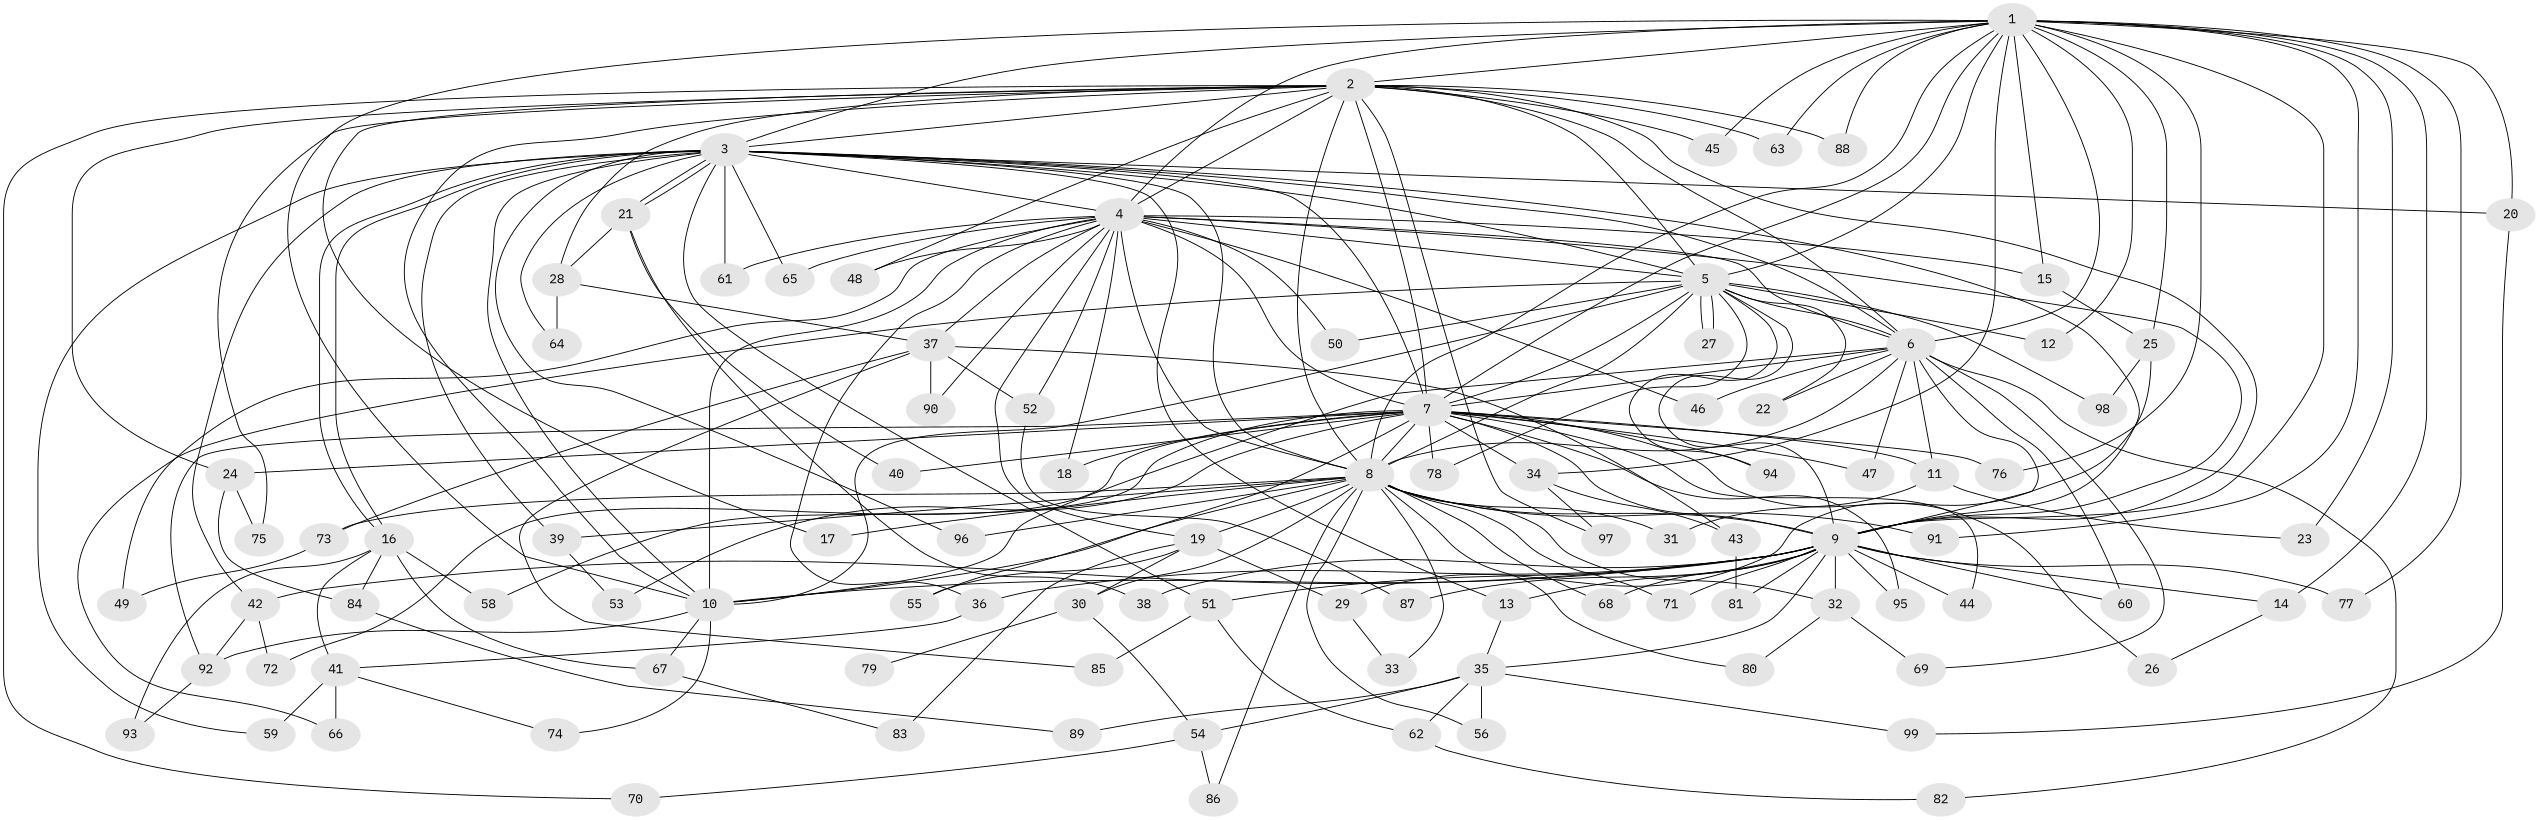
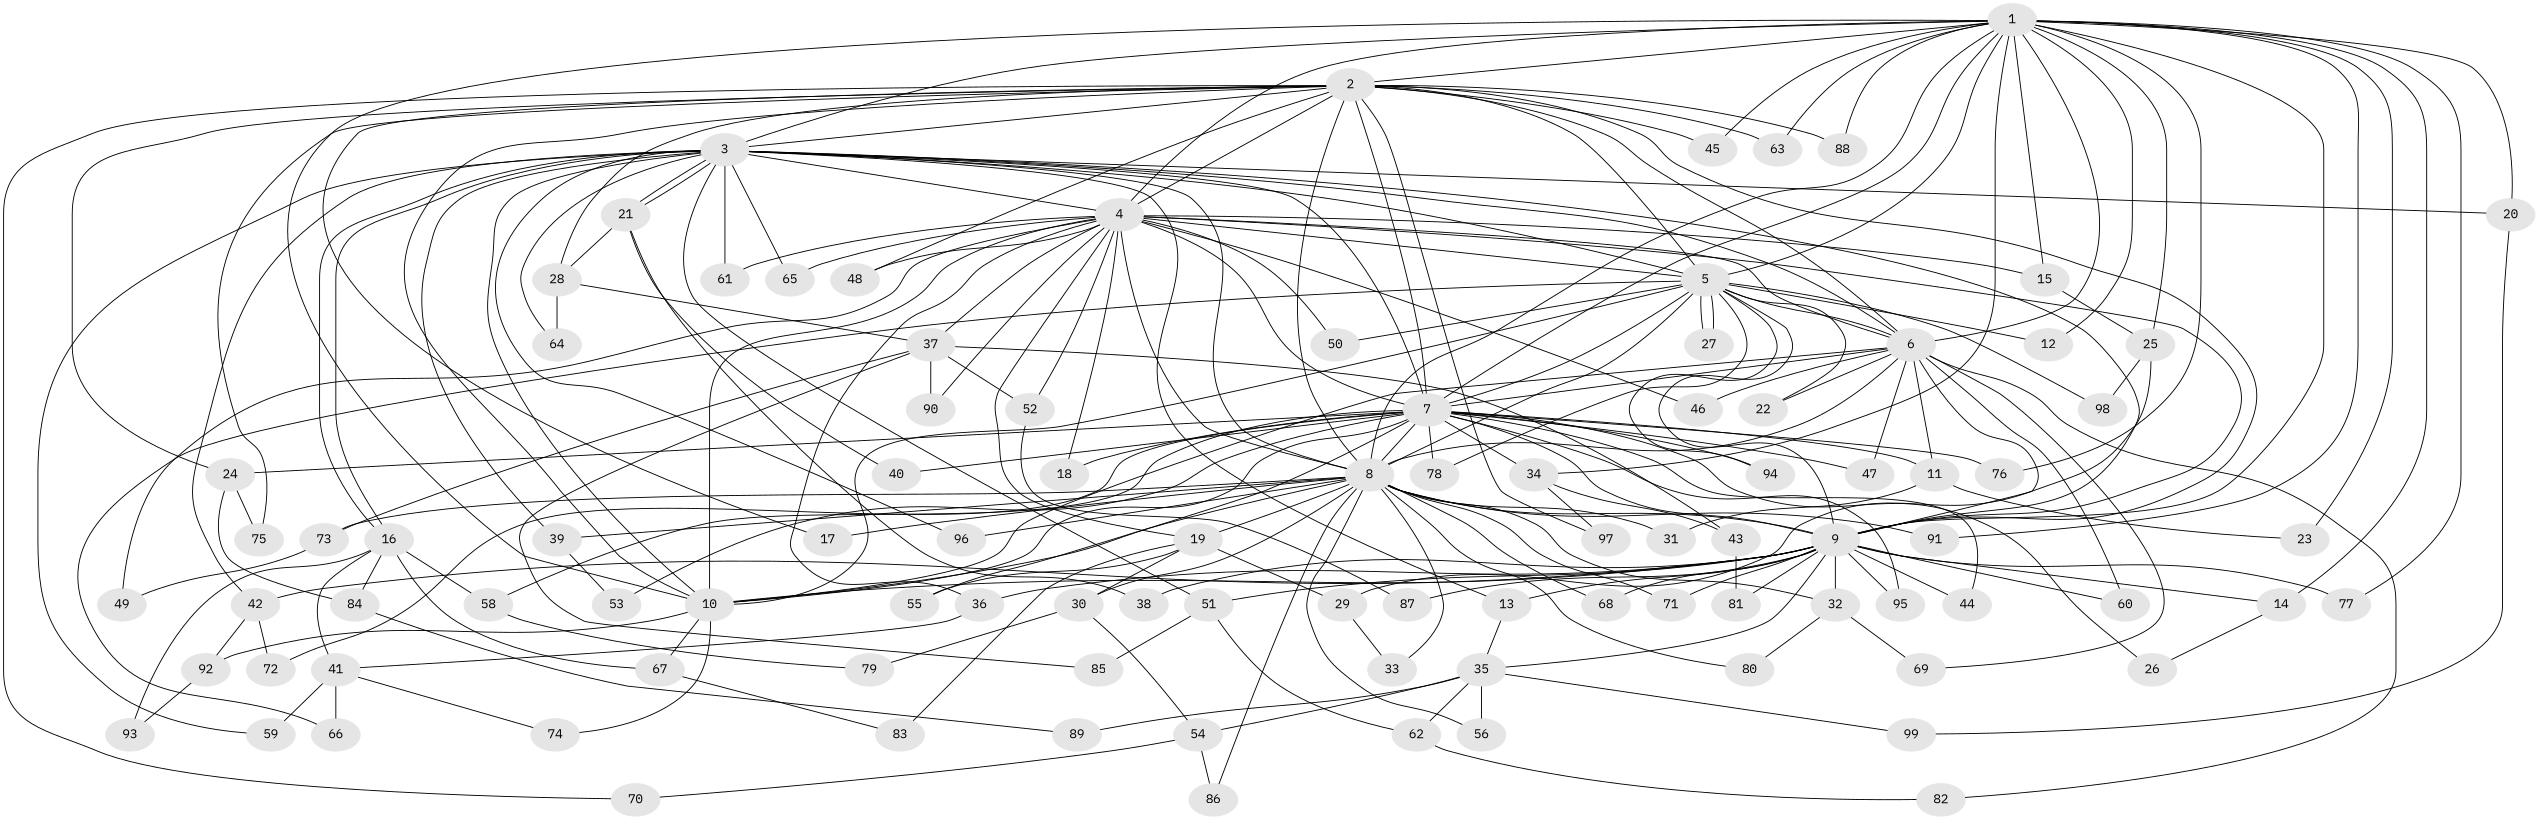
  graph {
    fontname="IBM Plex Mono"
    node [color=gray90 fontname="IBM Plex Mono" style=filled]
    edge [fontname="IBM Plex Mono"]
    1
    2
    3
    4
    5
    6
    7
    8
    9
    10
    12
    14
    15
    20
    23
    25
    34
    45
    63
    76
    77
    88
    91
    17
    24
    28
    48
    70
    75
    97
    13
    16
    21
    39
    42
    51
    59
    61
    64
    65
    96
    18
    19
    36
    37
    46
    49
    50
    52
    90
    22
    27
    66
    78
    94
    98
    11
    47
    60
    69
    82
    26
    40
    44
    53
    55
    58
    72
    95
    30
    31
    32
    33
    56
    68
    71
    73
    80
    86
    35
    38
    81
    87
    67
    74
    92
    99
    29
    43
    84
    41
    93
    62
    85
    83
    79
    54
    89
    1 -- 2
    1 -- 3
    1 -- 4
    1 -- 5
    1 -- 6
    1 -- 7
    1 -- 8
    1 -- 9
    1 -- 10
    1 -- 12
    1 -- 14
    1 -- 15
    1 -- 20
    1 -- 23
    1 -- 25
    1 -- 34
    1 -- 45
    1 -- 63
    1 -- 76
    1 -- 77
    1 -- 88
    1 -- 91
    2 -- 3
    2 -- 4
    2 -- 5
    2 -- 6
    2 -- 7
    2 -- 8
    2 -- 9
    2 -- 10
    2 -- 45
    2 -- 63
    2 -- 88
    2 -- 17
    2 -- 24
    2 -- 28
    2 -- 48
    2 -- 70
    2 -- 75
    2 -- 97
    3 -- 4
    3 -- 5
    3 -- 6
    3 -- 7
    3 -- 8
    3 -- 9
    3 -- 10
    3 -- 20
    3 -- 13
    3 -- 16
    3 -- 16
    3 -- 21
    3 -- 21
    3 -- 39
    3 -- 42
    3 -- 51
    3 -- 59
    3 -- 61
    3 -- 64
    3 -- 65
    3 -- 96
    4 -- 5
    4 -- 6
    4 -- 7
    4 -- 8
    4 -- 9
    4 -- 10
    4 -- 15
    4 -- 48
    4 -- 61
    4 -- 65
    4 -- 18
    4 -- 19
    4 -- 36
    4 -- 37
    4 -- 46
    4 -- 49
    4 -- 50
    4 -- 52
    4 -- 90
    5 -- 6
    5 -- 7
    5 -- 8
    5 -- 9
    5 -- 10
    5 -- 12
    5 -- 50
    5 -- 22
    5 -- 27
    5 -- 27
    5 -- 66
    5 -- 78
    5 -- 94
    5 -- 98
    6 -- 7
    6 -- 8
    6 -- 9
    6 -- 10
    6 -- 46
    6 -- 22
    6 -- 11
    6 -- 47
    6 -- 60
    6 -- 69
    6 -- 82
    7 -- 8
    7 -- 9
-   7 -- 92
+   7 -- 10
    7 -- 34
    7 -- 76
    7 -- 24
    7 -- 18
    7 -- 78
    7 -- 94
    7 -- 11
    7 -- 47
    7 -- 26
    7 -- 40
    7 -- 44
    7 -- 53
    7 -- 55
    7 -- 58
    7 -- 72
    7 -- 95
    8 -- 9
    8 -- 10
    8 -- 91
    8 -- 17
    8 -- 39
    8 -- 96
    8 -- 19
    8 -- 30
    8 -- 31
    8 -- 32
    8 -- 33
    8 -- 56
    8 -- 68
    8 -- 71
    8 -- 73
    8 -- 80
    8 -- 86
    9 -- 10
    9 -- 14
    9 -- 77
    9 -- 13
    9 -- 42
    9 -- 51
    9 -- 36
    9 -- 60
    9 -- 44
    9 -- 95
    9 -- 32
    9 -- 68
    9 -- 71
    9 -- 35
    9 -- 38
    9 -- 81
    9 -- 87
    10 -- 67
    10 -- 74
    10 -- 92
    14 -- 26
    15 -- 25
    20 -- 99
    25 -- 98
    25 -- 29
    34 -- 97
    34 -- 43
    24 -- 75
    24 -- 84
    28 -- 64
    28 -- 37
    13 -- 35
    16 -- 58
    16 -- 67
    16 -- 84
    16 -- 41
    16 -- 93
    21 -- 28
    21 -- 40
    21 -- 38
    39 -- 53
    42 -- 72
    42 -- 92
    51 -- 62
    51 -- 85
    19 -- 55
    19 -- 30
    19 -- 29
    19 -- 83
    36 -- 41
    37 -- 52
    37 -- 90
    37 -- 73
    37 -- 43
    37 -- 85
    52 -- 87
    11 -- 23
    11 -- 31
+   58 -- 79
    30 -- 79
    30 -- 54
    32 -- 69
    32 -- 80
    73 -- 49
    35 -- 56
    35 -- 99
    35 -- 62
    35 -- 54
    35 -- 89
    67 -- 83
    92 -- 93
    29 -- 33
    43 -- 81
    84 -- 89
    41 -- 59
    41 -- 66
    41 -- 74
    62 -- 82
    54 -- 70
    54 -- 86
  }
